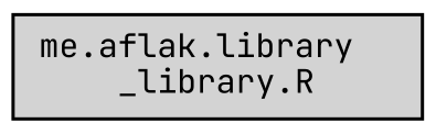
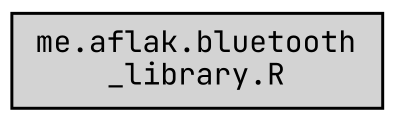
  digraph {
    rankdir=TB
    fontname="JetBrains Mono"
-   n1 [color=black fillcolor=lightgrey fontname="JetBrains Mono" fontsize=10 height=0.2 label="me.aflak.library\l_library.R" shape=record style=filled width=0.4]
+   n1 [color=black fillcolor=lightgrey fontname="JetBrains Mono" fontsize=10 height=0.2 label="me.aflak.bluetooth\l_library.R" shape=record style=filled width=0.4]
  }
